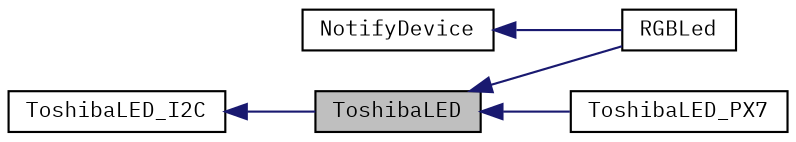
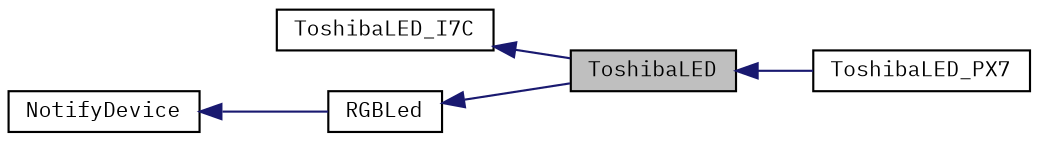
  digraph {
    fontname="IBM Plex Mono"
    rankdir=LR
    node [color=black fillcolor=white fontname="IBM Plex Mono" fontsize=10 shape=record style=filled]
    edge [color=midnightblue dir=back fontname="IBM Plex Mono" fontsize=10 labelfontname=Helvetica labelfontsize=10 style=solid]
    n1 [fillcolor=grey75 fontcolor=black height=0.2 label=ToshibaLED width=0.4]
    n2 [height=0.2 label=ToshibaLED_PX7 width=0.4]
-   n3 [height=0.2 label=ToshibaLED_I2C width=0.4]
+   n3 [height=0.2 label=ToshibaLED_I7C width=0.4]
    n4 [height=0.2 label=RGBLed width=0.4]
    n5 [height=0.2 label=NotifyDevice width=0.4]
    n1 -> n2
    n3 -> n1
-   n1 -> n4
+   n4 -> n1
    n5 -> n4
  }
